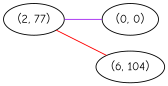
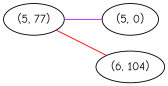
  graph {
    fontname="Comic Neue"
    rankdir=LR
    node [fontname="Comic Neue"]
    edge [fontname="Comic Neue"]
-   "(2, 77)"
-   "(0, 0)"
+   "(2, 77)" [label="(5, 77)"]
+   "(0, 0)" [label="(5, 0)"]
    "(6, 104)"
    "(2, 77)" -- "(0, 0)" [color=purple weight=4]
    "(2, 77)" -- "(6, 104)" [color=red weight=1]
  }
